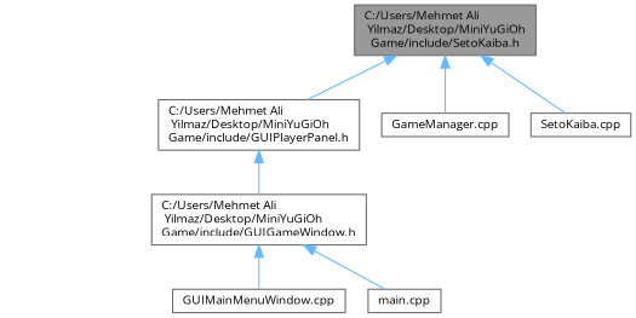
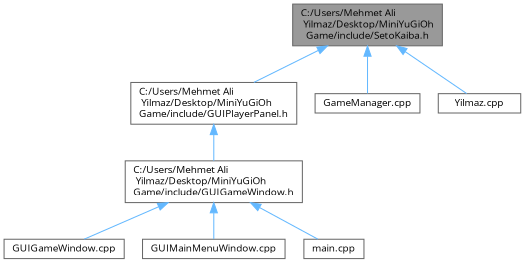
  digraph {
    fontname="Open Sans"
    node [color=grey40 fillcolor=white fontname="Open Sans" fontsize=10 shape=box style=filled]
    edge [color=steelblue1 dir=back fontname="Open Sans" fontsize=10 labelfontname=Helvetica labelfontsize=10 style=solid]
    n1 [color=gray40 fillcolor=grey60 fontcolor=black height=0.2 label="C:/Users/Mehmet Ali\l Yilmaz/Desktop/MiniYuGiOh\lGame/include/SetoKaiba.h" width=0.4]
    n2 [height=0.2 label="C:/Users/Mehmet Ali\l Yilmaz/Desktop/MiniYuGiOh\lGame/include/GUIPlayerPanel.h" width=0.4]
    n3 [height=0.2 label="GameManager.cpp" width=0.4]
-   n4 [height=0.2 label="SetoKaiba.cpp" width=0.4]
+   n4 [height=0.2 label="Yilmaz.cpp" width=0.4]
    n5 [height=0.2 label="C:/Users/Mehmet Ali\l Yilmaz/Desktop/MiniYuGiOh\lGame/include/GUIGameWindow.h" width=0.4]
+   n6 [height=0.2 label="GUIGameWindow.cpp" width=0.4]
    n7 [height=0.2 label="GUIMainMenuWindow.cpp" width=0.4]
    n8 [height=0.2 label="main.cpp" width=0.4]
    n1 -> n2
    n1 -> n3
    n1 -> n4
    n2 -> n5
+   n5 -> n6
    n5 -> n7
    n5 -> n8
  }
